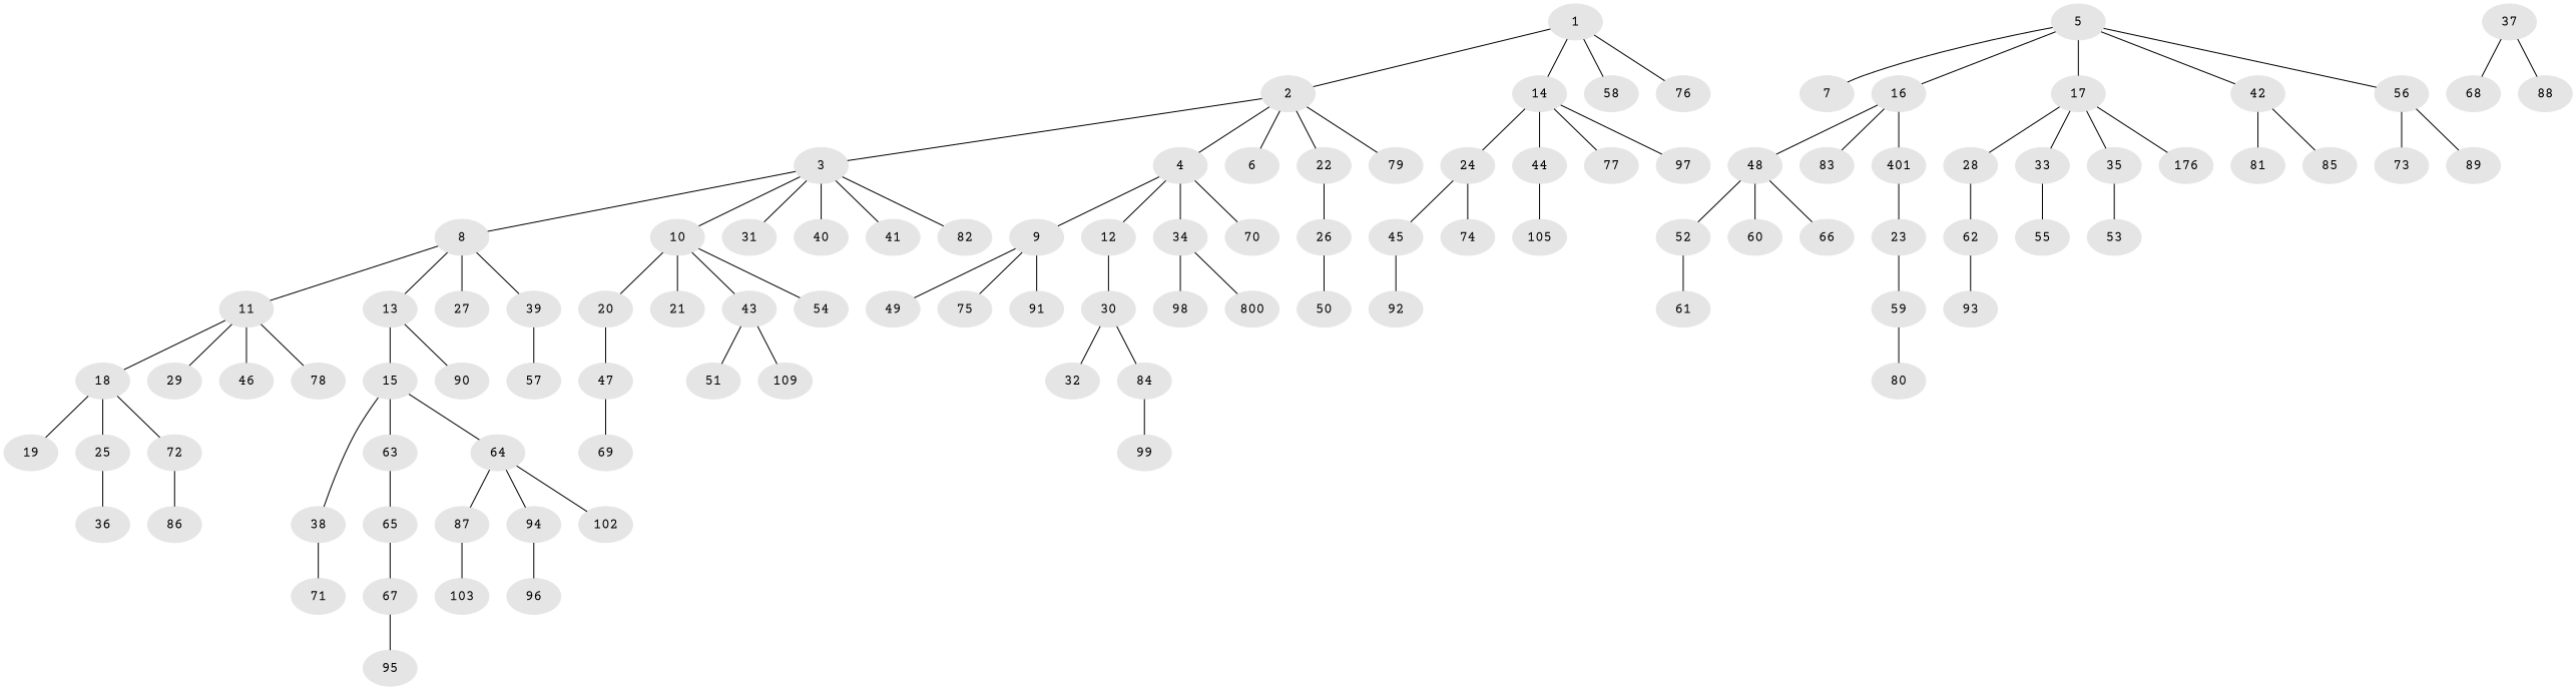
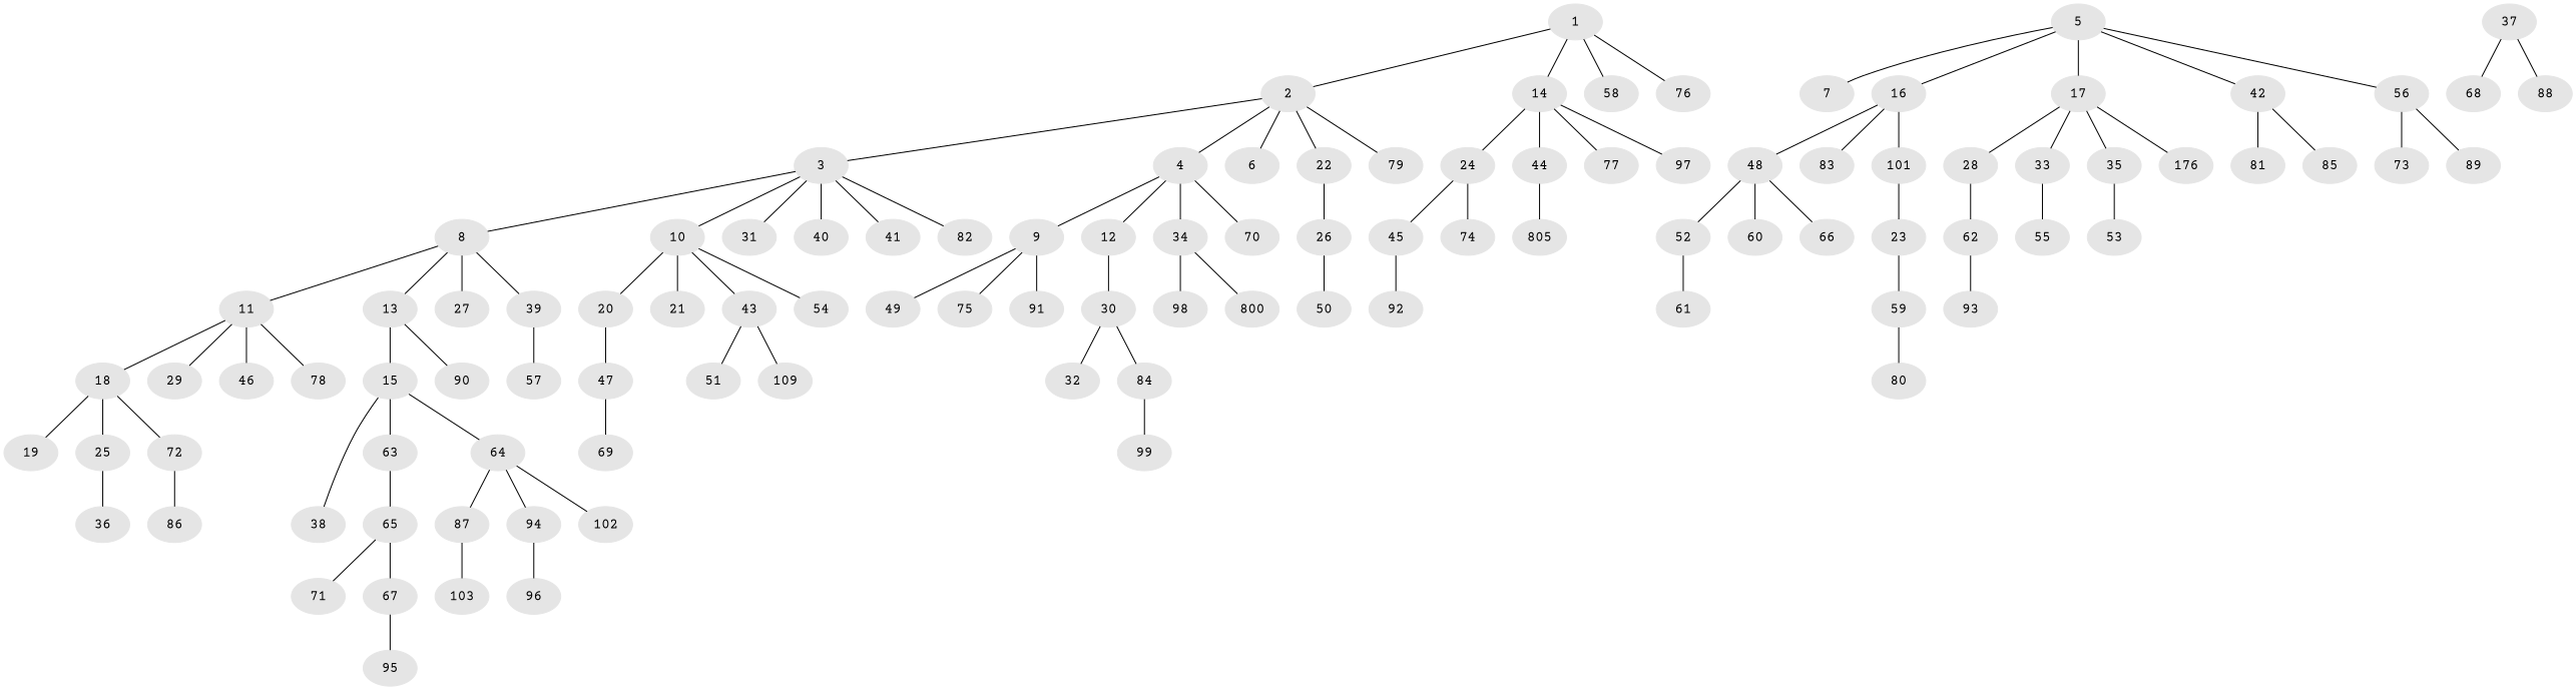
  graph {
    fontname="Courier Prime"
    node [color=gray90 fontname="Courier Prime" style=filled]
    edge [fontname="Courier Prime"]
    1
    2
    14
    58
    76
    3
    4
    6
    22
    79
    5
    7
    16
    17
    42
    56
    24
    44
    77
    97
    8
    10
    31
    40
    41
    82
    9
    12
    34
    70
    26
    11
    13
    27
    39
    20
    21
    43
    54
    49
    75
    91
    30
    98
    n45 [label=800]
    48
    83
-   101 [label=401]
+   101
    28
    33
    35
    n52 [label=176]
    81
    85
    73
    89
    18
    29
    46
    78
    15
    90
    57
    47
    51
    n66 [label=109]
    19
    25
    72
    32
    84
    38
    63
    64
    45
    74
-   105
+   105 [label=805]
    65
    87
    94
    102
    23
    59
    52
    60
    66
    62
    55
    53
    36
    86
    69
    50
    80
    92
    93
    99
    37
    68
    88
    61
    67
    71
    103
    96
    95
    1 -- 2
    1 -- 14
    1 -- 58
    1 -- 76
    2 -- 3
    2 -- 4
    2 -- 6
    2 -- 22
    2 -- 79
    14 -- 24
    14 -- 44
    14 -- 77
    14 -- 97
    3 -- 8
    3 -- 10
    3 -- 31
    3 -- 40
    3 -- 41
    3 -- 82
    4 -- 9
    4 -- 12
    4 -- 34
    4 -- 70
    22 -- 26
    5 -- 7
    5 -- 16
    5 -- 17
    5 -- 42
    5 -- 56
    16 -- 48
    16 -- 83
    16 -- 101
    17 -- 28
    17 -- 33
    17 -- 35
    17 -- n52
    42 -- 81
    42 -- 85
    56 -- 73
    56 -- 89
    24 -- 45
    24 -- 74
    44 -- 105
    8 -- 11
    8 -- 13
    8 -- 27
    8 -- 39
    10 -- 20
    10 -- 21
    10 -- 43
    10 -- 54
    9 -- 49
    9 -- 75
    9 -- 91
    12 -- 30
    34 -- 98
    34 -- n45
    26 -- 50
    11 -- 18
    11 -- 29
    11 -- 46
    11 -- 78
    13 -- 15
    13 -- 90
    39 -- 57
    20 -- 47
    43 -- 51
    43 -- n66
    30 -- 32
    30 -- 84
    48 -- 52
    48 -- 60
    48 -- 66
    101 -- 23
    28 -- 62
    33 -- 55
    35 -- 53
    18 -- 19
    18 -- 25
    18 -- 72
    15 -- 38
    15 -- 63
    15 -- 64
    47 -- 69
    25 -- 36
    72 -- 86
    84 -- 99
    63 -- 65
    64 -- 87
    64 -- 94
    64 -- 102
    45 -- 92
    65 -- 67
-   38 -- 71
+   65 -- 71
    87 -- 103
    94 -- 96
    23 -- 59
    59 -- 80
    52 -- 61
    62 -- 93
    37 -- 68
    37 -- 88
    67 -- 95
  }
